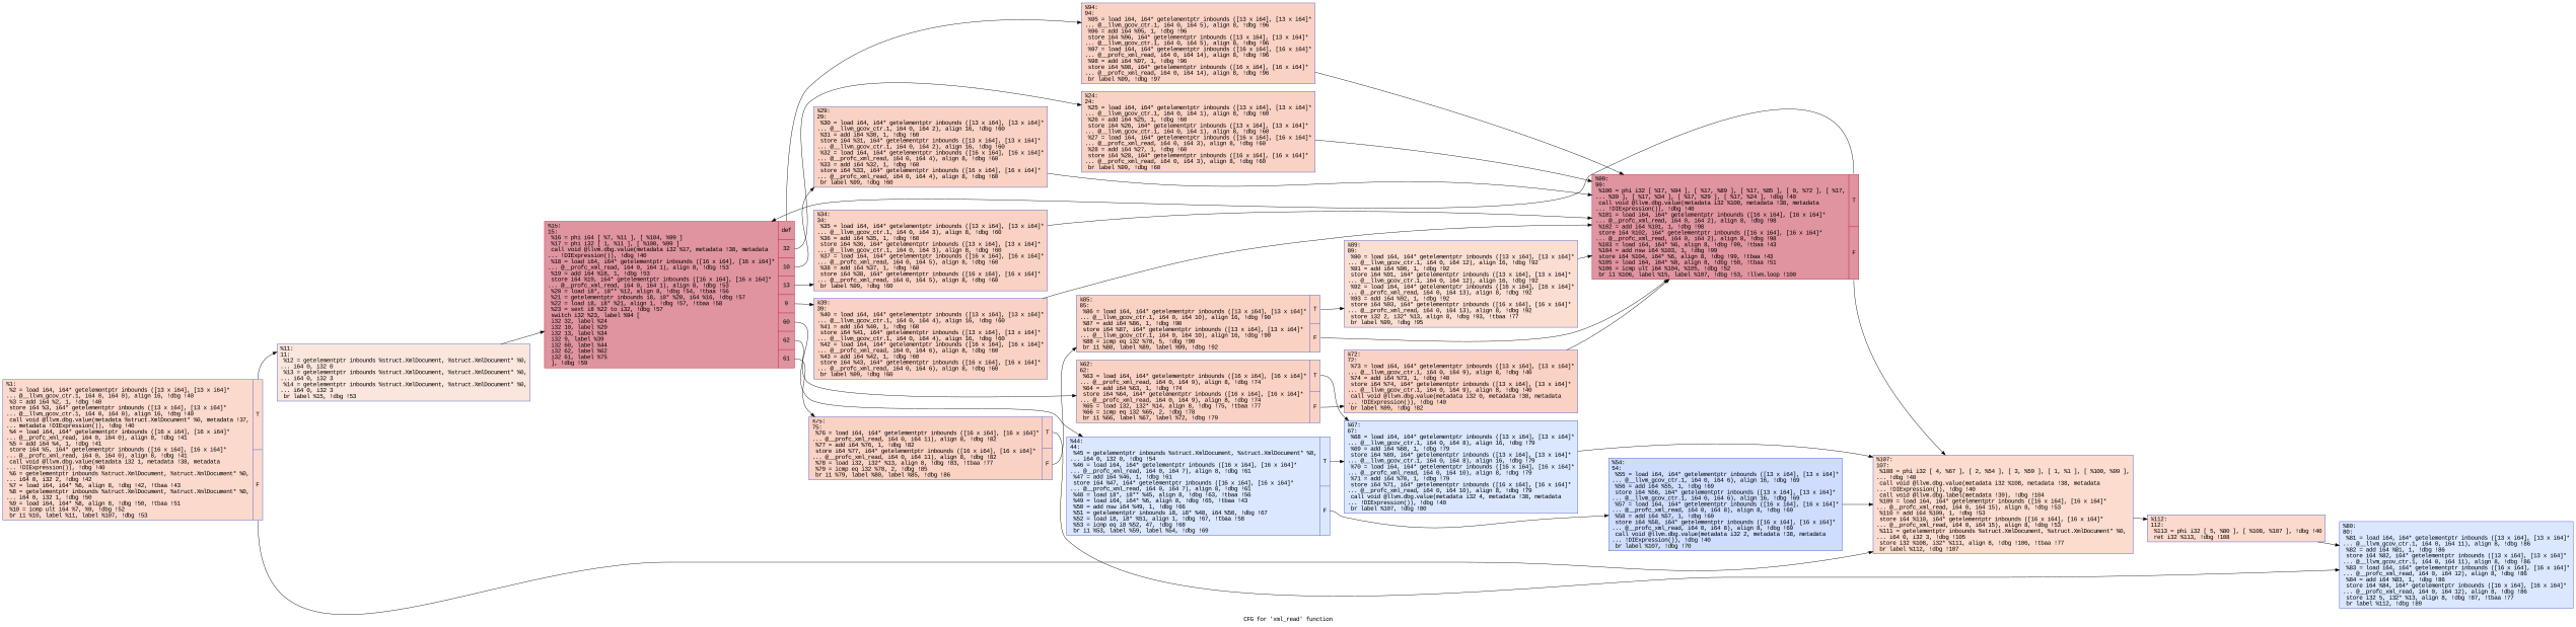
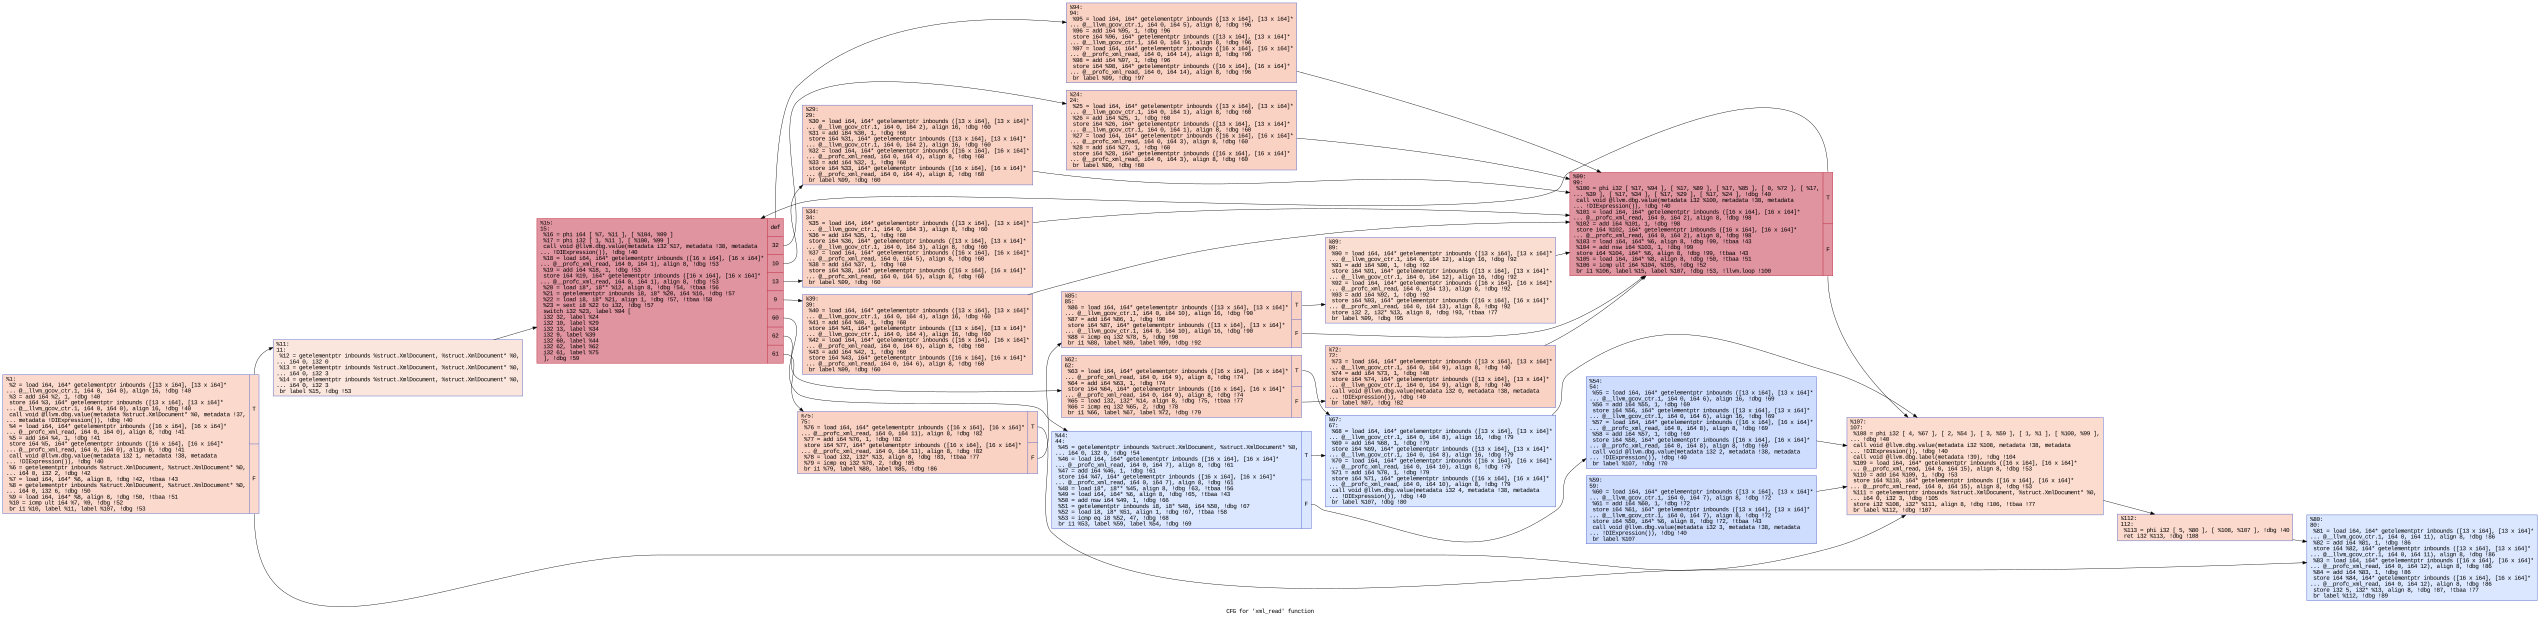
  digraph {
    fontname="Liberation Mono"
    label="CFG for 'xml_read' function"
    rankdir=LR
    node [color="#3d50c3ff" fillcolor="#f4987a70" fontname="Liberation Mono" shape=record style=filled]
    edge [fontname="Liberation Mono"]
-   n1 [fillcolor="#f7ac8e70" label="{%1:\l  %2 = load i64, i64* getelementptr inbounds ([13 x i64], [13 x i64]*\l... @__llvm_gcov_ctr.1, i64 0, i64 0), align 16, !dbg !40\l  %3 = add i64 %2, 1, !dbg !40\l  store i64 %3, i64* getelementptr inbounds ([13 x i64], [13 x i64]*\l... @__llvm_gcov_ctr.1, i64 0, i64 0), align 16, !dbg !40\l  call void @llvm.dbg.value(metadata %struct.XmlDocument* %0, metadata !37,\l... metadata !DIExpression()), !dbg !40\l  %4 = load i64, i64* getelementptr inbounds ([16 x i64], [16 x i64]*\l... @__profc_xml_read, i64 0, i64 0), align 8, !dbg !41\l  %5 = add i64 %4, 1, !dbg !41\l  store i64 %5, i64* getelementptr inbounds ([16 x i64], [16 x i64]*\l... @__profc_xml_read, i64 0, i64 0), align 8, !dbg !41\l  call void @llvm.dbg.value(metadata i32 1, metadata !38, metadata\l... !DIExpression()), !dbg !40\l  %6 = getelementptr inbounds %struct.XmlDocument, %struct.XmlDocument* %0,\l... i64 0, i32 2, !dbg !42\l  %7 = load i64, i64* %6, align 8, !dbg !42, !tbaa !43\l  %8 = getelementptr inbounds %struct.XmlDocument, %struct.XmlDocument* %0,\l... i64 0, i32 1, !dbg !50\l  %9 = load i64, i64* %8, align 8, !dbg !50, !tbaa !51\l  %10 = icmp ult i64 %7, %9, !dbg !52\l  br i1 %10, label %11, label %107, !dbg !53\l|{<s0>T|<s1>F}}"]
+   n1 [fillcolor="#f7ac8e70" label="{%1:\l  %2 = load i64, i64* getelementptr inbounds ([13 x i64], [13 x i64]*\l... @__llvm_gcov_ctr.1, i64 0, i64 0), align 16, !dbg !40\l  %3 = add i64 %2, 1, !dbg !40\l  store i64 %3, i64* getelementptr inbounds ([13 x i64], [13 x i64]*\l... @__llvm_gcov_ctr.1, i64 0, i64 0), align 16, !dbg !40\l  call void @llvm.dbg.value(metadata %struct.XmlDocument* %0, metadata !37,\l... metadata !DIExpression()), !dbg !40\l  %4 = load i64, i64* getelementptr inbounds ([16 x i64], [16 x i64]*\l... @__profc_xml_read, i64 0, i64 0), align 8, !dbg !41\l  %5 = add i64 %4, 1, !dbg !41\l  store i64 %5, i64* getelementptr inbounds ([16 x i64], [16 x i64]*\l... @__profc_xml_read, i64 0, i64 0), align 8, !dbg !41\l  call void @llvm.dbg.value(metadata i32 1, metadata !38, metadata\l... !DIExpression()), !dbg !40\l  %6 = getelementptr inbounds %struct.XmlDocument, %struct.XmlDocument* %0,\l... i64 0, i32 2, !dbg !42\l  %7 = load i64, i64* %6, align 8, !dbg !42, !tbaa !43\l  %8 = getelementptr inbounds %struct.XmlDocument, %struct.XmlDocument* %0,\l... i64 0, i32 6, !dbg !50\l  %9 = load i64, i64* %8, align 8, !dbg !50, !tbaa !51\l  %10 = icmp ult i64 %7, %9, !dbg !52\l  br i1 %10, label %11, label %107, !dbg !53\l|{<s0>T|<s1>F}}"]
    n2 [fillcolor="#f3c7b170" label="{%11:\l11:                                               \l  %12 = getelementptr inbounds %struct.XmlDocument, %struct.XmlDocument* %0,\l... i64 0, i32 0\l  %13 = getelementptr inbounds %struct.XmlDocument, %struct.XmlDocument* %0,\l... i64 0, i32 3\l  %14 = getelementptr inbounds %struct.XmlDocument, %struct.XmlDocument* %0,\l... i64 0, i32 3\l  br label %15, !dbg !53\l}"]
    n3 [fillcolor="#f7af9170" label="{%107:\l107:                                              \l  %108 = phi i32 [ 4, %67 ], [ 2, %54 ], [ 3, %59 ], [ 1, %1 ], [ %100, %99 ],\l... !dbg !40\l  call void @llvm.dbg.value(metadata i32 %108, metadata !38, metadata\l... !DIExpression()), !dbg !40\l  call void @llvm.dbg.label(metadata !39), !dbg !104\l  %109 = load i64, i64* getelementptr inbounds ([16 x i64], [16 x i64]*\l... @__profc_xml_read, i64 0, i64 15), align 8, !dbg !53\l  %110 = add i64 %109, 1, !dbg !53\l  store i64 %110, i64* getelementptr inbounds ([16 x i64], [16 x i64]*\l... @__profc_xml_read, i64 0, i64 15), align 8, !dbg !53\l  %111 = getelementptr inbounds %struct.XmlDocument, %struct.XmlDocument* %0,\l... i64 0, i32 3, !dbg !105\l  store i32 %108, i32* %111, align 8, !dbg !106, !tbaa !77\l  br label %112, !dbg !107\l}"]
    n4 [color="#b70d28ff" fillcolor="#b70d2870" label="{%15:\l15:                                               \l  %16 = phi i64 [ %7, %11 ], [ %104, %99 ]\l  %17 = phi i32 [ 1, %11 ], [ %100, %99 ]\l  call void @llvm.dbg.value(metadata i32 %17, metadata !38, metadata\l... !DIExpression()), !dbg !40\l  %18 = load i64, i64* getelementptr inbounds ([16 x i64], [16 x i64]*\l... @__profc_xml_read, i64 0, i64 1), align 8, !dbg !53\l  %19 = add i64 %18, 1, !dbg !53\l  store i64 %19, i64* getelementptr inbounds ([16 x i64], [16 x i64]*\l... @__profc_xml_read, i64 0, i64 1), align 8, !dbg !53\l  %20 = load i8*, i8** %12, align 8, !dbg !54, !tbaa !56\l  %21 = getelementptr inbounds i8, i8* %20, i64 %16, !dbg !57\l  %22 = load i8, i8* %21, align 1, !dbg !57, !tbaa !58\l  %23 = sext i8 %22 to i32, !dbg !57\l  switch i32 %23, label %94 [\l    i32 32, label %24\l    i32 10, label %29\l    i32 13, label %34\l    i32 9, label %39\l    i32 60, label %44\l    i32 62, label %62\l    i32 61, label %75\l  ], !dbg !59\l|{<s0>def|<s1>32|<s2>10|<s3>13|<s4>9|<s5>60|<s6>62|<s7>61}}"]
    n5 [fillcolor="#f7ac8e70" label="{%112:\l112:                                              \l  %113 = phi i32 [ 5, %80 ], [ %108, %107 ], !dbg !40\l  ret i32 %113, !dbg !108\l}"]
    n6 [label="{%94:\l94:                                               \l  %95 = load i64, i64* getelementptr inbounds ([13 x i64], [13 x i64]*\l... @__llvm_gcov_ctr.1, i64 0, i64 5), align 8, !dbg !96\l  %96 = add i64 %95, 1, !dbg !96\l  store i64 %96, i64* getelementptr inbounds ([13 x i64], [13 x i64]*\l... @__llvm_gcov_ctr.1, i64 0, i64 5), align 8, !dbg !96\l  %97 = load i64, i64* getelementptr inbounds ([16 x i64], [16 x i64]*\l... @__profc_xml_read, i64 0, i64 14), align 8, !dbg !96\l  %98 = add i64 %97, 1, !dbg !96\l  store i64 %98, i64* getelementptr inbounds ([16 x i64], [16 x i64]*\l... @__profc_xml_read, i64 0, i64 14), align 8, !dbg !96\l  br label %99, !dbg !97\l}"]
    n7 [label="{%24:\l24:                                               \l  %25 = load i64, i64* getelementptr inbounds ([13 x i64], [13 x i64]*\l... @__llvm_gcov_ctr.1, i64 0, i64 1), align 8, !dbg !60\l  %26 = add i64 %25, 1, !dbg !60\l  store i64 %26, i64* getelementptr inbounds ([13 x i64], [13 x i64]*\l... @__llvm_gcov_ctr.1, i64 0, i64 1), align 8, !dbg !60\l  %27 = load i64, i64* getelementptr inbounds ([16 x i64], [16 x i64]*\l... @__profc_xml_read, i64 0, i64 3), align 8, !dbg !60\l  %28 = add i64 %27, 1, !dbg !60\l  store i64 %28, i64* getelementptr inbounds ([16 x i64], [16 x i64]*\l... @__profc_xml_read, i64 0, i64 3), align 8, !dbg !60\l  br label %99, !dbg !60\l}"]
    n8 [label="{%29:\l29:                                               \l  %30 = load i64, i64* getelementptr inbounds ([13 x i64], [13 x i64]*\l... @__llvm_gcov_ctr.1, i64 0, i64 2), align 16, !dbg !60\l  %31 = add i84 %30, 1, !dbg !60\l  store i64 %31, i64* getelementptr inbounds ([13 x i64], [13 x i64]*\l... @__llvm_gcov_ctr.1, i64 0, i64 2), align 16, !dbg !60\l  %32 = load i64, i64* getelementptr inbounds ([16 x i64], [16 x i64]*\l... @__profc_xml_read, i64 0, i64 4), align 8, !dbg !60\l  %33 = add i64 %32, 1, !dbg !60\l  store i64 %33, i64* getelementptr inbounds ([16 x i64], [16 x i64]*\l... @__profc_xml_read, i64 0, i64 4), align 8, !dbg !60\l  br label %99, !dbg !60\l}"]
    n9 [label="{%34:\l34:                                               \l  %35 = load i64, i64* getelementptr inbounds ([13 x i64], [13 x i64]*\l... @__llvm_gcov_ctr.1, i64 0, i64 3), align 8, !dbg !60\l  %36 = add i64 %35, 1, !dbg !60\l  store i64 %36, i64* getelementptr inbounds ([13 x i64], [13 x i64]*\l... @__llvm_gcov_ctr.1, i64 0, i64 3), align 8, !dbg !60\l  %37 = load i64, i64* getelementptr inbounds ([16 x i64], [16 x i64]*\l... @__profc_xml_read, i64 0, i64 5), align 8, !dbg !60\l  %38 = add i64 %37, 1, !dbg !60\l  store i64 %38, i64* getelementptr inbounds ([16 x i64], [16 x i64]*\l... @__profc_xml_read, i64 0, i64 5), align 8, !dbg !60\l  br label %99, !dbg !60\l}"]
    n10 [label="{%39:\l39:                                               \l  %40 = load i64, i64* getelementptr inbounds ([13 x i64], [13 x i64]*\l... @__llvm_gcov_ctr.1, i64 0, i64 4), align 16, !dbg !60\l  %41 = add i64 %40, 1, !dbg !60\l  store i64 %41, i64* getelementptr inbounds ([13 x i64], [13 x i64]*\l... @__llvm_gcov_ctr.1, i64 0, i64 4), align 16, !dbg !60\l  %42 = load i64, i64* getelementptr inbounds ([16 x i64], [16 x i64]*\l... @__profc_xml_read, i64 0, i64 6), align 8, !dbg !60\l  %43 = add i64 %42, 1, !dbg !60\l  store i64 %43, i64* getelementptr inbounds ([16 x i64], [16 x i64]*\l... @__profc_xml_read, i64 0, i64 6), align 8, !dbg !60\l  br label %99, !dbg !60\l}"]
    n11 [fillcolor="#aec9fc70" label="{%44:\l44:                                               \l  %45 = getelementptr inbounds %struct.XmlDocument, %struct.XmlDocument* %0,\l... i64 0, i32 0, !dbg !54\l  %46 = load i64, i64* getelementptr inbounds ([16 x i64], [16 x i64]*\l... @__profc_xml_read, i64 0, i64 7), align 8, !dbg !61\l  %47 = add i64 %46, 1, !dbg !61\l  store i64 %47, i64* getelementptr inbounds ([16 x i64], [16 x i64]*\l... @__profc_xml_read, i64 0, i64 7), align 8, !dbg !61\l  %48 = load i8*, i8** %45, align 8, !dbg !63, !tbaa !56\l  %49 = load i64, i64* %6, align 8, !dbg !65, !tbaa !43\l  %50 = add nsw i64 %49, 1, !dbg !66\l  %51 = getelementptr inbounds i8, i8* %48, i64 %50, !dbg !67\l  %52 = load i8, i8* %51, align 1, !dbg !67, !tbaa !58\l  %53 = icmp eq i8 %52, 47, !dbg !68\l  br i1 %53, label %59, label %54, !dbg !69\l|{<s0>T|<s1>F}}"]
    n12 [label="{%62:\l62:                                               \l  %63 = load i64, i64* getelementptr inbounds ([16 x i64], [16 x i64]*\l... @__profc_xml_read, i64 0, i64 9), align 8, !dbg !74\l  %64 = add i64 %63, 1, !dbg !74\l  store i64 %64, i64* getelementptr inbounds ([16 x i64], [16 x i64]*\l... @__profc_xml_read, i64 0, i64 9), align 8, !dbg !74\l  %65 = load i32, i32* %14, align 8, !dbg !75, !tbaa !77\l  %66 = icmp eq i32 %65, 2, !dbg !78\l  br i1 %66, label %67, label %72, !dbg !79\l|{<s0>T|<s1>F}}"]
    n13 [label="{%75:\l75:                                               \l  %76 = load i64, i64* getelementptr inbounds ([16 x i64], [16 x i64]*\l... @__profc_xml_read, i64 0, i64 11), align 8, !dbg !82\l  %77 = add i64 %76, 1, !dbg !82\l  store i64 %77, i64* getelementptr inbounds ([16 x i64], [16 x i64]*\l... @__profc_xml_read, i64 0, i64 11), align 8, !dbg !82\l  %78 = load i32, i32* %13, align 8, !dbg !83, !tbaa !77\l  %79 = icmp eq i32 %78, 2, !dbg !85\l  br i1 %79, label %80, label %85, !dbg !86\l|{<s0>T|<s1>F}}"]
    n14 [fillcolor="#abc8fd70" label="{%80:\l80:                                               \l  %81 = load i64, i64* getelementptr inbounds ([13 x i64], [13 x i64]*\l... @__llvm_gcov_ctr.1, i64 0, i64 11), align 8, !dbg !86\l  %82 = add i64 %81, 1, !dbg !86\l  store i64 %82, i64* getelementptr inbounds ([13 x i64], [13 x i64]*\l... @__llvm_gcov_ctr.1, i64 0, i64 11), align 8, !dbg !86\l  %83 = load i64, i64* getelementptr inbounds ([16 x i64], [16 x i64]*\l... @__profc_xml_read, i64 0, i64 12), align 8, !dbg !86\l  %84 = add i64 %83, 1, !dbg !86\l  store i64 %84, i64* getelementptr inbounds ([16 x i64], [16 x i64]*\l... @__profc_xml_read, i64 0, i64 12), align 8, !dbg !86\l  store i32 5, i32* %13, align 8, !dbg !87, !tbaa !77\l  br label %112, !dbg !89\l}"]
    n15 [color="#b70d28ff" fillcolor="#b70d2870" label="{%99:\l99:                                               \l  %100 = phi i32 [ %17, %94 ], [ %17, %89 ], [ %17, %85 ], [ 0, %72 ], [ %17,\l... %39 ], [ %17, %34 ], [ %17, %29 ], [ %17, %24 ], !dbg !40\l  call void @llvm.dbg.value(metadata i32 %100, metadata !38, metadata\l... !DIExpression()), !dbg !40\l  %101 = load i64, i64* getelementptr inbounds ([16 x i64], [16 x i64]*\l... @__profc_xml_read, i64 0, i64 2), align 8, !dbg !98\l  %102 = add i64 %101, 1, !dbg !98\l  store i64 %102, i64* getelementptr inbounds ([16 x i64], [16 x i64]*\l... @__profc_xml_read, i64 0, i64 2), align 8, !dbg !98\l  %103 = load i64, i64* %6, align 8, !dbg !99, !tbaa !43\l  %104 = add nsw i64 %103, 1, !dbg !99\l  store i64 %104, i64* %6, align 8, !dbg !99, !tbaa !43\l  %105 = load i64, i64* %8, align 8, !dbg !50, !tbaa !51\l  %106 = icmp ult i64 %104, %105, !dbg !52\l  br i1 %106, label %15, label %107, !dbg !53, !llvm.loop !100\l|{<s0>T|<s1>F}}"]
    n16 [fillcolor="#8fb1fe70" label="{%54:\l54:                                               \l  %55 = load i64, i64* getelementptr inbounds ([13 x i64], [13 x i64]*\l... @__llvm_gcov_ctr.1, i64 0, i64 6), align 16, !dbg !69\l  %56 = add i64 %55, 1, !dbg !69\l  store i64 %56, i64* getelementptr inbounds ([13 x i64], [13 x i64]*\l... @__llvm_gcov_ctr.1, i64 0, i64 6), align 16, !dbg !69\l  %57 = load i64, i64* getelementptr inbounds ([16 x i64], [16 x i64]*\l... @__profc_xml_read, i64 0, i64 8), align 8, !dbg !69\l  %58 = add i64 %57, 1, !dbg !69\l  store i64 %58, i64* getelementptr inbounds ([16 x i64], [16 x i64]*\l... @__profc_xml_read, i64 0, i64 8), align 8, !dbg !69\l  call void @llvm.dbg.value(metadata i32 2, metadata !38, metadata\l... !DIExpression()), !dbg !40\l  br label %107, !dbg !70\l}"]
    n17 [fillcolor="#abc8fd70" label="{%67:\l67:                                               \l  %68 = load i64, i64* getelementptr inbounds ([13 x i64], [13 x i64]*\l... @__llvm_gcov_ctr.1, i64 0, i64 8), align 16, !dbg !79\l  %69 = add i64 %68, 1, !dbg !79\l  store i64 %69, i64* getelementptr inbounds ([13 x i64], [13 x i64]*\l... @__llvm_gcov_ctr.1, i64 0, i64 8), align 16, !dbg !79\l  %70 = load i64, i64* getelementptr inbounds ([16 x i64], [16 x i64]*\l... @__profc_xml_read, i64 0, i64 10), align 8, !dbg !79\l  %71 = add i64 %70, 1, !dbg !79\l  store i64 %71, i64* getelementptr inbounds ([16 x i64], [16 x i64]*\l... @__profc_xml_read, i64 0, i64 10), align 8, !dbg !79\l  call void @llvm.dbg.value(metadata i32 4, metadata !38, metadata\l... !DIExpression()), !dbg !40\l  br label %107, !dbg !80\l}"]
-   n18 [label="{%72:\l72:                                               \l  %73 = load i64, i64* getelementptr inbounds ([13 x i64], [13 x i64]*\l... @__llvm_gcov_ctr.1, i64 0, i64 9), align 8, !dbg !40\l  %74 = add i64 %73, 1, !dbg !40\l  store i64 %74, i64* getelementptr inbounds ([13 x i64], [13 x i64]*\l... @__llvm_gcov_ctr.1, i64 0, i64 9), align 8, !dbg !40\l  call void @llvm.dbg.value(metadata i32 0, metadata !38, metadata\l... !DIExpression()), !dbg !40\l  br label %99, !dbg !82\l}"]
+   n18 [label="{%72:\l72:                                               \l  %73 = load i64, i64* getelementptr inbounds ([13 x i64], [13 x i64]*\l... @__llvm_gcov_ctr.1, i64 0, i64 9), align 8, !dbg !40\l  %74 = add i64 %73, 1, !dbg !40\l  store i64 %74, i64* getelementptr inbounds ([13 x i64], [13 x i64]*\l... @__llvm_gcov_ctr.1, i64 0, i64 9), align 8, !dbg !40\l  call void @llvm.dbg.value(metadata i32 0, metadata !38, metadata\l... !DIExpression()), !dbg !40\l  br label %97, !dbg !82\l}"]
    n19 [label="{%85:\l85:                                               \l  %86 = load i64, i64* getelementptr inbounds ([13 x i64], [13 x i64]*\l... @__llvm_gcov_ctr.1, i64 0, i64 10), align 16, !dbg !90\l  %87 = add i64 %86, 1, !dbg !90\l  store i64 %87, i64* getelementptr inbounds ([13 x i64], [13 x i64]*\l... @__llvm_gcov_ctr.1, i64 0, i64 10), align 16, !dbg !90\l  %88 = icmp eq i32 %78, 5, !dbg !90\l  br i1 %88, label %89, label %99, !dbg !92\l|{<s0>T|<s1>F}}"]
+   n20 [fillcolor="#8fb1fe70" label="{%59:\l59:                                               \l  %60 = load i64, i64* getelementptr inbounds ([13 x i64], [13 x i64]*\l... @__llvm_gcov_ctr.1, i64 0, i64 7), align 8, !dbg !72\l  %61 = add i64 %60, 1, !dbg !72\l  store i64 %61, i64* getelementptr inbounds ([13 x i64], [13 x i64]*\l... @__llvm_gcov_ctr.1, i64 0, i64 7), align 8, !dbg !72\l  store i64 %50, i64* %6, align 8, !dbg !72, !tbaa !43\l  call void @llvm.dbg.value(metadata i32 3, metadata !38, metadata\l... !DIExpression()), !dbg !40\l  br label %107\l}"]
    n21 [fillcolor="#f7b59970" label="{%89:\l89:                                               \l  %90 = load i64, i64* getelementptr inbounds ([13 x i64], [13 x i64]*\l... @__llvm_gcov_ctr.1, i64 0, i64 12), align 16, !dbg !92\l  %91 = add i64 %90, 1, !dbg !92\l  store i64 %91, i64* getelementptr inbounds ([13 x i64], [13 x i64]*\l... @__llvm_gcov_ctr.1, i64 0, i64 12), align 16, !dbg !92\l  %92 = load i64, i64* getelementptr inbounds ([16 x i64], [16 x i64]*\l... @__profc_xml_read, i64 0, i64 13), align 8, !dbg !92\l  %93 = add i64 %92, 1, !dbg !92\l  store i64 %93, i64* getelementptr inbounds ([16 x i64], [16 x i64]*\l... @__profc_xml_read, i64 0, i64 13), align 8, !dbg !92\l  store i32 2, i32* %13, align 8, !dbg !93, !tbaa !77\l  br label %99, !dbg !95\l}"]
    n1 -> n2 [tailport=s0]
    n1 -> n3 [tailport=s1]
    n2 -> n4
    n3 -> n5
    n4 -> n6 [tailport=s0]
    n4 -> n7 [tailport=s1]
    n4 -> n8 [tailport=s2]
    n4 -> n9 [tailport=s3]
    n4 -> n10 [tailport=s4]
    n4 -> n11 [tailport=s5]
    n4 -> n12 [tailport=s6]
    n4 -> n13 [tailport=s7]
    n5 -> n14
    n6 -> n15
    n7 -> n15
    n8 -> n15
    n9 -> n15
    n10 -> n15
    n11 -> n16 [tailport=s1]
    n11 -> n17 [tailport=s0]
    n12 -> n17 [tailport=s0]
    n12 -> n18 [tailport=s1]
    n13 -> n14 [tailport=s0]
    n13 -> n19 [tailport=s1]
    n15 -> n3 [tailport=s1]
    n15 -> n4 [tailport=s0]
    n16 -> n3
    n17 -> n3
    n18 -> n15
    n19 -> n15 [tailport=s1]
    n19 -> n21 [tailport=s0]
+   n20 -> n3
    n21 -> n15
  }
